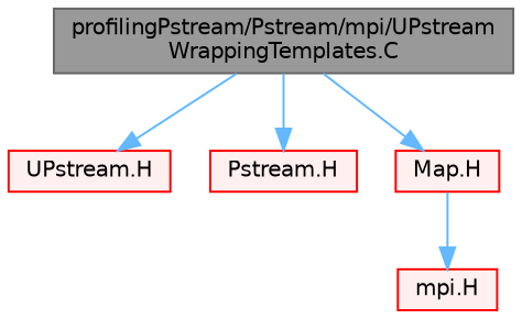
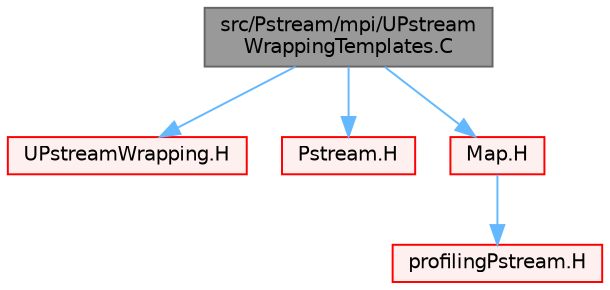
  digraph {
    node [color=red fillcolor="#FFF0F0" fontname=Helvetica fontsize=10 shape=box style=filled]
    edge [color=steelblue1 fontname=Helvetica fontsize=10 labelfontname=Helvetica labelfontsize=10 style=solid]
-   n1 [color=gray40 fillcolor=grey60 fontcolor=black height=0.2 label="profilingPstream/Pstream/mpi/UPstream\lWrappingTemplates.C" width=0.4]
-   n2 [height=0.2 label="UPstream.H" width=0.4]
+   n1 [color=gray40 fillcolor=grey60 fontcolor=black height=0.2 label="src/Pstream/mpi/UPstream\lWrappingTemplates.C" width=0.4]
+   n2 [height=0.2 label="UPstreamWrapping.H" width=0.4]
    n3 [height=0.2 label="Pstream.H" width=0.4]
    n4 [height=0.2 label="Map.H" width=0.4]
-   n5 [height=0.2 label="mpi.H" width=0.4]
+   n5 [height=0.2 label="profilingPstream.H" width=0.4]
    n1 -> n2
    n1 -> n3
    n1 -> n4
    n4 -> n5
  }
